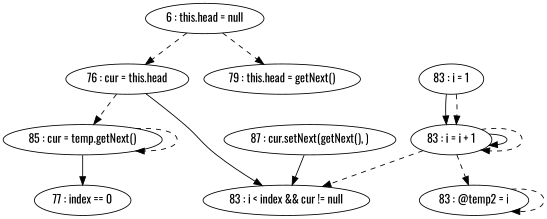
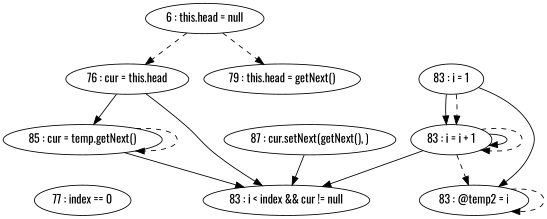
  digraph {
    fontname=Oswald
    node [fontname=Oswald]
    edge [fontname=Oswald style=dashed]
    "6 : this.head = null"
    "76 : cur = this.head"
    "79 : this.head = getNext()"
    "83 : i < index && cur != null"
    n5 [label="85 : cur = temp.getNext()"]
    "77 : index == 0"
    "83 : i = 1"
    "83 : i = i + 1"
    "83 : @temp2 = i"
    "87 : cur.setNext(getNext(), )"
    "6 : this.head = null" -> "76 : cur = this.head"
    "6 : this.head = null" -> "79 : this.head = getNext()"
    "76 : cur = this.head" -> "83 : i < index && cur != null" [style=""]
-   "76 : cur = this.head" -> n5
-   n5 -> "77 : index == 0" [style=""]
+   "76 : cur = this.head" -> n5 [style=solid]
+   n5 -> "83 : i < index && cur != null" [style=""]
    n5 -> n5
    "83 : i = 1" -> "83 : i = i + 1" [style=""]
    "83 : i = 1" -> "83 : i = i + 1"
-   "83 : i = i + 1" -> "83 : i < index && cur != null"
+   "83 : i = 1" -> "83 : @temp2 = i" [style=""]
+   "83 : i = i + 1" -> "83 : i < index && cur != null" [style=""]
    "83 : i = i + 1" -> "83 : i = i + 1" [style=""]
    "83 : i = i + 1" -> "83 : i = i + 1"
    "83 : i = i + 1" -> "83 : @temp2 = i"
    "83 : @temp2 = i" -> "83 : @temp2 = i"
    "87 : cur.setNext(getNext(), )" -> "83 : i < index && cur != null" [style=""]
  }
